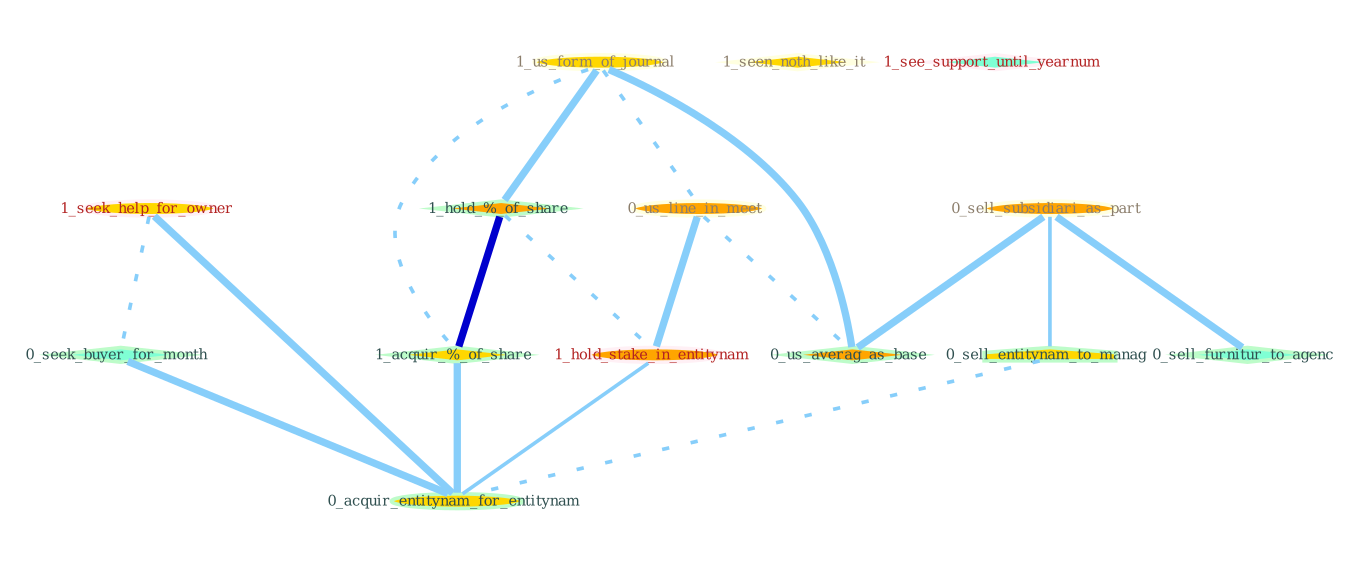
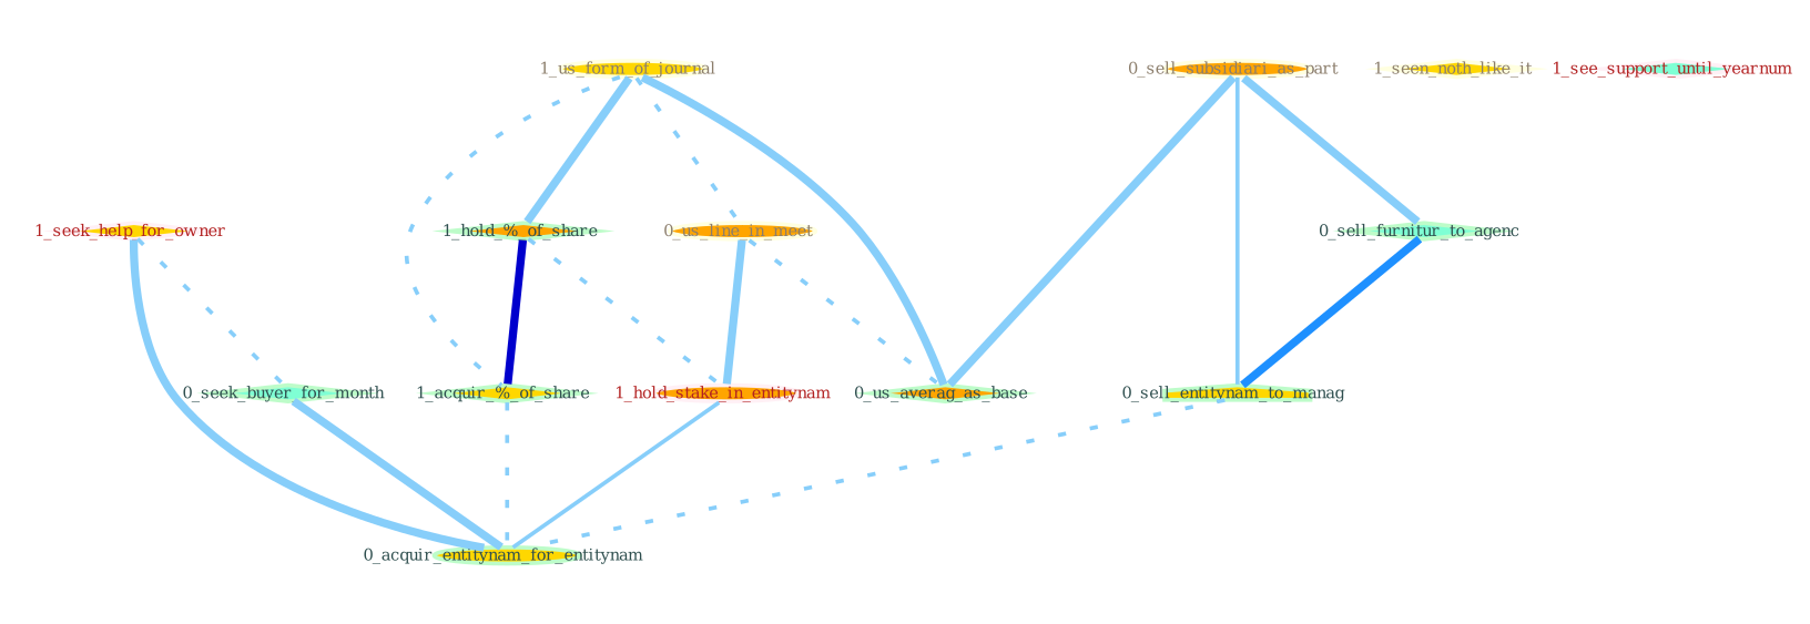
  graph {
    node [color="#BDFCC9" fillcolor=gold fixedsize=true fontcolor="#2f4f4f" fontsize=4 shape=diamond style=filled]
    edge [color="#87cefa" style=bold w=1]
    "1_us_form_of_journal " [color="#ffffe0" fontcolor="#8b7d6b" height=.06 shape=ellipse width=.5]
    "1_seen_noth_like_it " [color="#ffffe0" fontcolor="#8b7d6b" height=.06 width=.5]
    "0_sell_subsidiari_as_part " [color="#ffffe0" fillcolor=orange fontcolor="#8b7d6b" height=.06 shape=ellipse width=.5]
    "0_us_line_in_meet " [color="#ffffe0" fillcolor=orange fontcolor="#8b7d6b" height=.06 shape=ellipse width=.5]
    "1_hold_stake_in_entitynam " [color="#fff0f5" fillcolor=orange fontcolor="#b22222" height=.06 shape=ellipse width=.5]
-   "1_seek_help_for_owner " [color="#fff0f5" fontcolor="#b22222" height=.06 shape=ellipse width=.5]
+   "1_seek_help_for_owner " [color="#fff0f5" fontcolor="#b22222" height=.06 width=.5]
    "1_see_support_until_yearnum " [color="#fff0f5" fillcolor=aquamarine fontcolor="#b22222" height=.06 width=.5]
    "1_hold_%_of_share " [fillcolor=orange height=.06 width=.5]
    "1_acquir_%_of_share " [height=.06 width=.5]
    "0_us_averag_as_base " [fillcolor=orange height=.06 width=.5]
    "0_sell_furnitur_to_agenc " [fillcolor=aquamarine height=.06 width=.5]
    "0_sell_entitynam_to_manag " [height=.06 shape=house width=.5]
    "0_acquir_entitynam_for_entitynam " [height=.06 shape=ellipse width=.5]
    "0_seek_buyer_for_month " [fillcolor=aquamarine height=.06 width=.5]
    subgraph sub_1 {
      "1_us_form_of_journal "
      "1_seen_noth_like_it "
      "0_sell_subsidiari_as_part "
      "0_us_line_in_meet "
    }
    subgraph sub_2 {
      "1_hold_stake_in_entitynam "
      "1_seek_help_for_owner "
      "1_see_support_until_yearnum "
    }
    "1_us_form_of_journal " -- "0_us_line_in_meet " [style=dotted]
    "1_us_form_of_journal " -- "1_hold_%_of_share "
    "1_us_form_of_journal " -- "1_acquir_%_of_share " [style=dotted]
    "1_us_form_of_journal " -- "0_us_averag_as_base "
    "0_sell_subsidiari_as_part " -- "0_us_averag_as_base "
    "0_sell_subsidiari_as_part " -- "0_sell_furnitur_to_agenc "
    "0_sell_subsidiari_as_part " -- "0_sell_entitynam_to_manag " [style=solid]
    "0_us_line_in_meet " -- "1_hold_stake_in_entitynam "
    "0_us_line_in_meet " -- "0_us_averag_as_base " [style=dotted]
    "1_hold_stake_in_entitynam " -- "0_acquir_entitynam_for_entitynam " [style=solid]
    "1_seek_help_for_owner " -- "0_acquir_entitynam_for_entitynam "
    "1_seek_help_for_owner " -- "0_seek_buyer_for_month " [style=dotted w=2]
    "1_hold_%_of_share " -- "1_hold_stake_in_entitynam " [style=dotted]
    "1_hold_%_of_share " -- "1_acquir_%_of_share " [color="#0000cd" w=3]
-   "1_acquir_%_of_share " -- "0_acquir_entitynam_for_entitynam "
+   "1_acquir_%_of_share " -- "0_acquir_entitynam_for_entitynam " [style=dotted]
+   "0_sell_furnitur_to_agenc " -- "0_sell_entitynam_to_manag " [color="#1e90ff" w=2]
    "0_sell_entitynam_to_manag " -- "0_acquir_entitynam_for_entitynam " [style=dotted]
    "0_seek_buyer_for_month " -- "0_acquir_entitynam_for_entitynam "
  }
